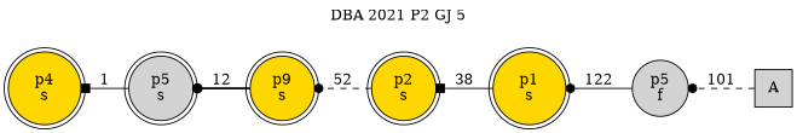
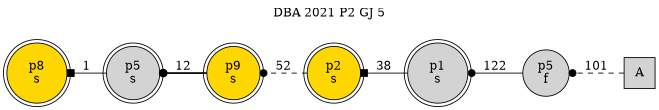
  digraph {
    label=" DBA 2021 P2 GJ 5 "
    labelloc=tl
    rankdir=RL
    node [fillcolor=gold shape=doublecircle style=filled]
    edge [arrowhead=dot style=solid]
    n1 [fillcolor=lightgrey label=A shape=square]
    n2 [fillcolor=lightgrey label="p5\nf" shape=circle]
-   n3 [label="p1\ns"]
+   n3 [fillcolor=lightgrey label="p1\ns"]
    n4 [label="p2\ns"]
    n5 [label="p9\ns"]
    n6 [fillcolor=lightgrey label="p5\ns"]
-   n7 [label="p4\ns"]
+   n7 [label="p8\ns"]
    n1 -> n2 [label=101 style=dashed]
    n2 -> n3 [label=122]
    n3 -> n4 [arrowhead=box label=38]
    n4 -> n5 [label=52 style=dashed]
    n5 -> n6 [label=12 style=bold]
    n6 -> n7 [arrowhead=box label=1]
  }
